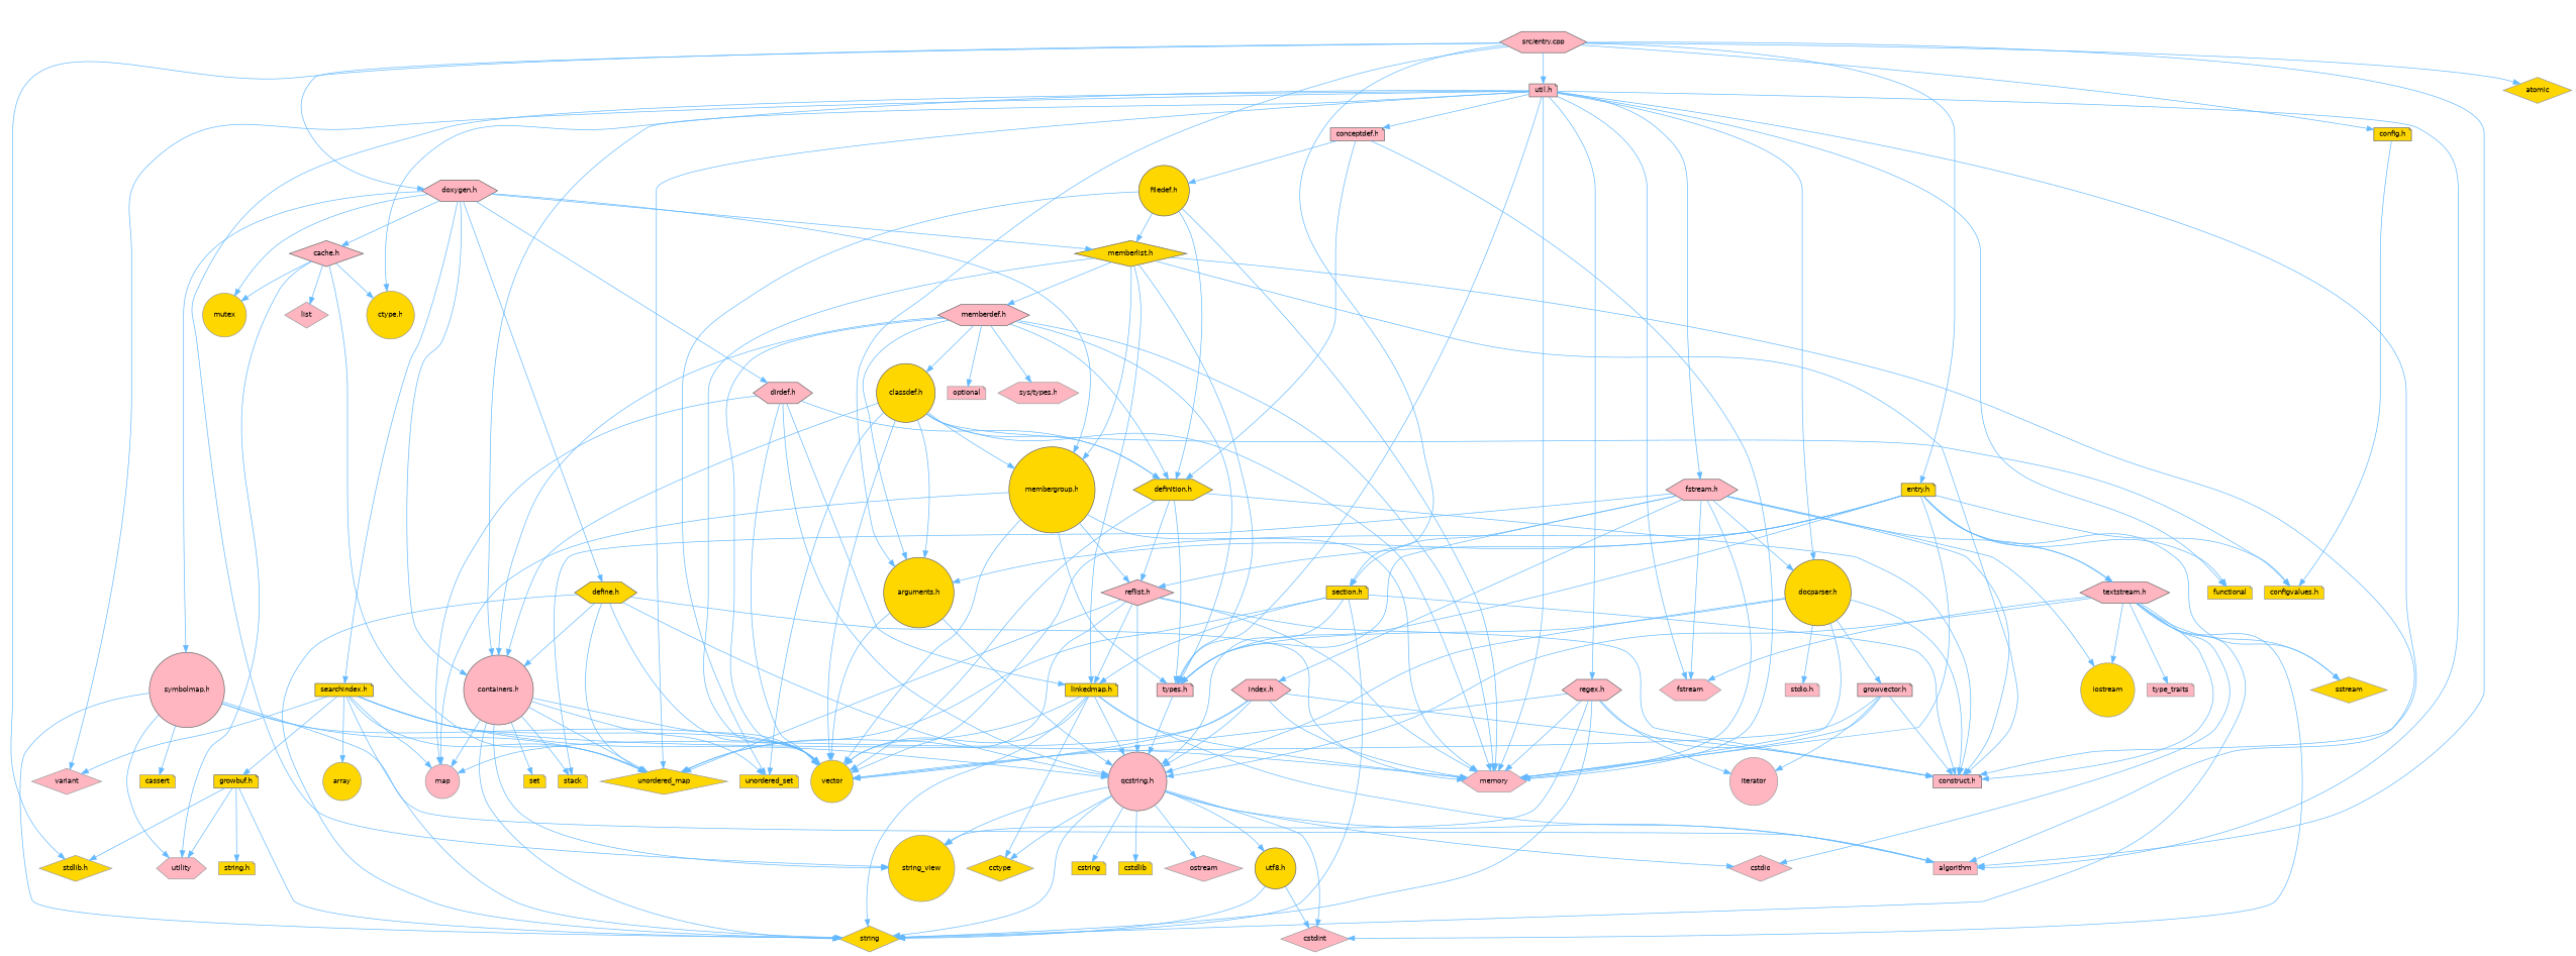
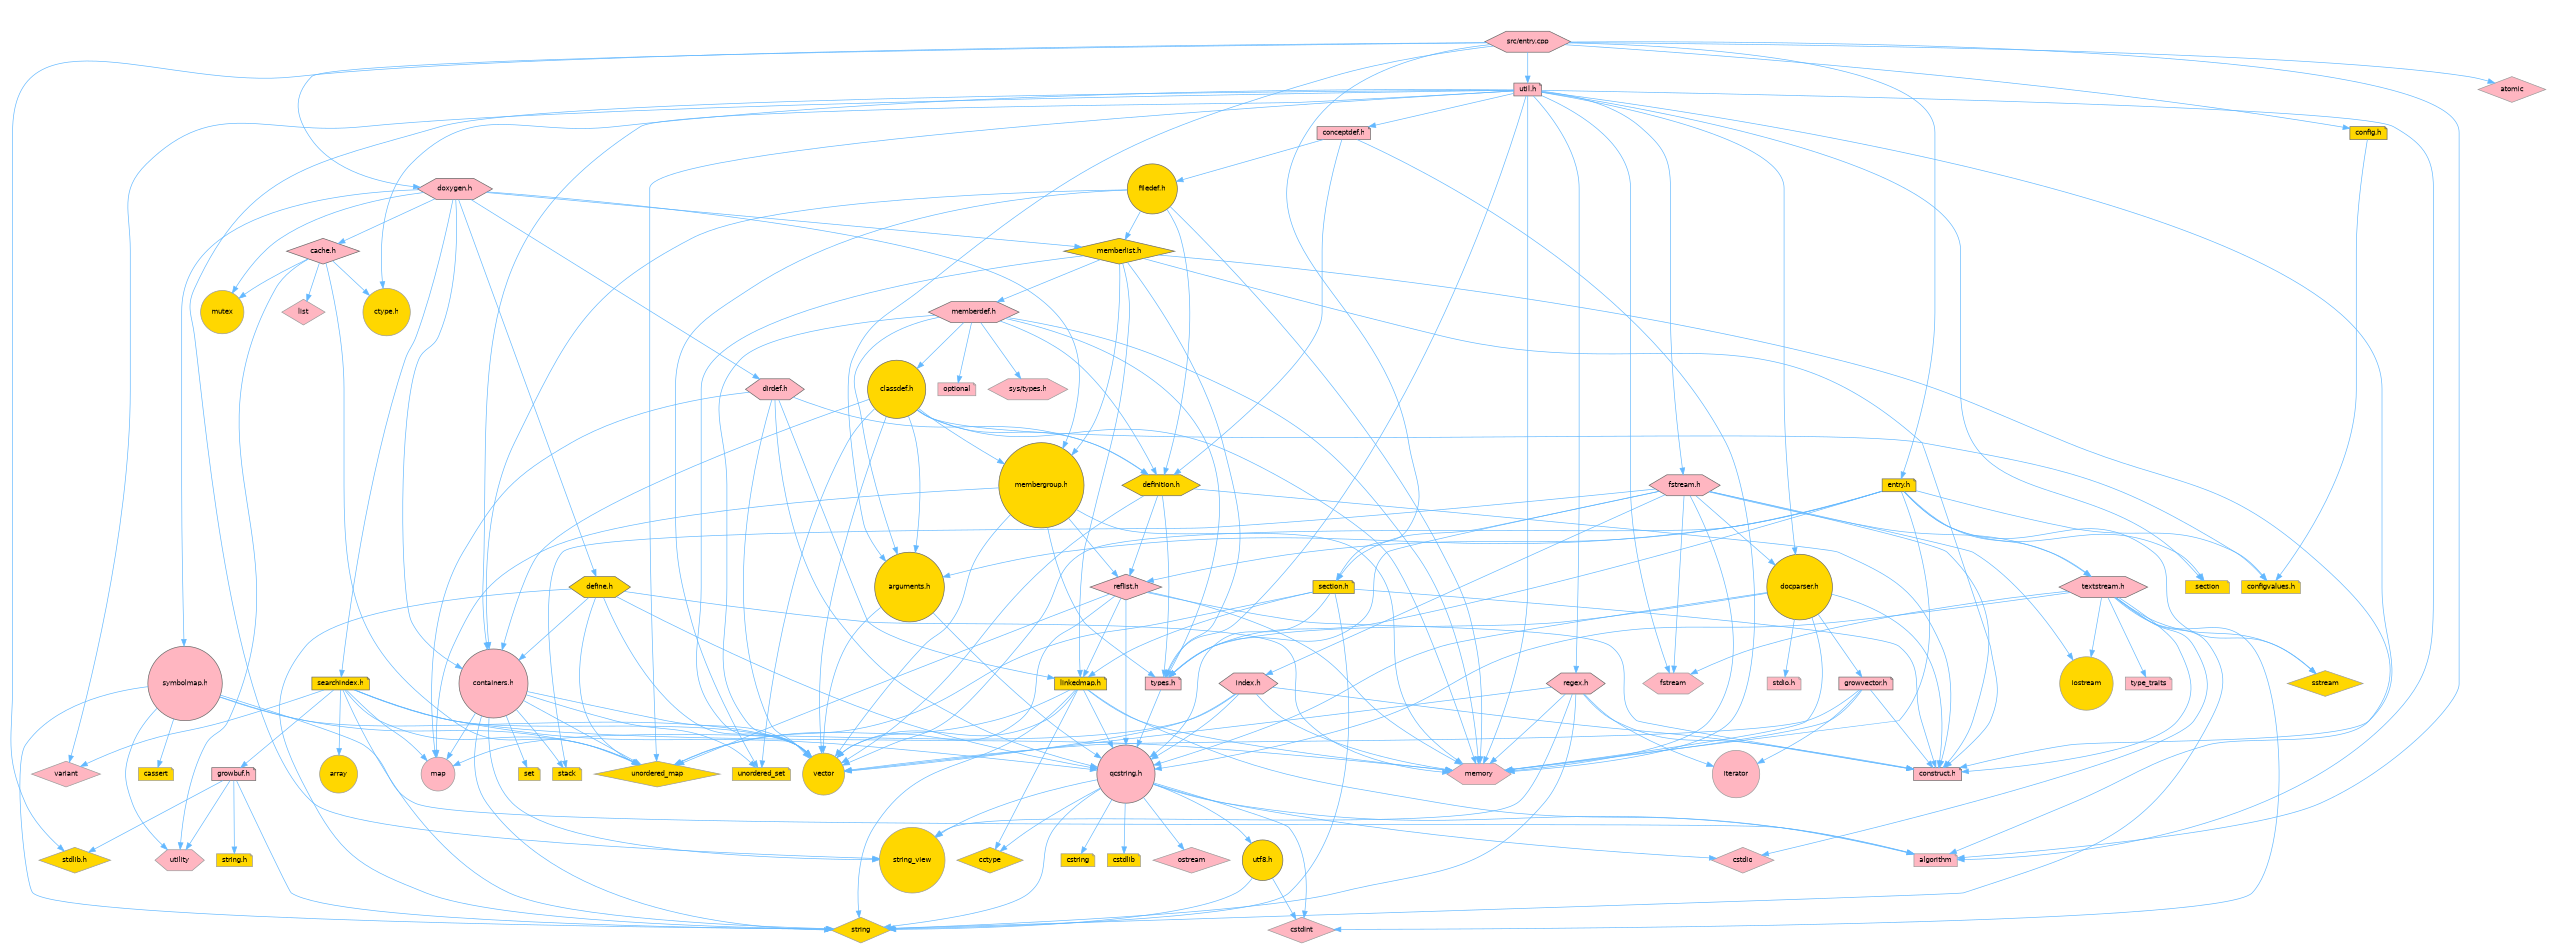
  digraph {
    node [color=grey60 fillcolor=lightpink fontname=Helvetica fontsize=10 shape=note style=filled]
    edge [color=steelblue1 fontname=Helvetica fontsize=10 labelfontname=Helvetica labelfontsize=10 style=solid]
    n1 [color=gray40 fontcolor=black height=0.2 label="src/entry.cpp" shape=hexagon width=0.4]
    n2 [height=0.2 label=algorithm width=0.4]
-   n3 [fillcolor=gold height=0.2 label=atomic shape=diamond width=0.4]
+   n3 [height=0.2 label=atomic shape=diamond width=0.4]
    n4 [fillcolor=gold height=0.2 label="stdlib.h" shape=diamond width=0.4]
    n5 [color=grey40 fillcolor=gold height=0.2 label="entry.h" width=0.4]
    n6 [color=grey40 fillcolor=gold height=0.2 label="arguments.h" shape=circle width=0.4]
    n7 [color=grey40 height=0.2 label="util.h" width=0.4]
    n8 [color=grey40 fillcolor=gold height=0.2 label="section.h" width=0.4]
    n9 [color=grey40 height=0.2 label="doxygen.h" shape=hexagon width=0.4]
    n10 [color=grey40 fillcolor=gold height=0.2 label="config.h" width=0.4]
    n11 [fillcolor=gold height=0.2 label=vector shape=circle width=0.4]
    n12 [height=0.2 label=memory shape=hexagon width=0.4]
    n13 [fillcolor=gold height=0.2 label=sstream shape=diamond width=0.4]
-   n14 [fillcolor=gold height=0.2 label=functional width=0.4]
+   n14 [fillcolor=gold height=0.2 label=section width=0.4]
    n15 [color=grey40 height=0.2 label="types.h" width=0.4]
    n16 [color=grey40 height=0.2 label="reflist.h" shape=diamond width=0.4]
    n17 [color=grey40 height=0.2 label="textstream.h" shape=hexagon width=0.4]
    n18 [fillcolor=gold height=0.2 label="configvalues.h" width=0.4]
    n19 [color=grey40 height=0.2 label="qcstring.h" shape=circle width=0.4]
    n20 [fillcolor=gold height=0.2 label=string_view shape=circle width=0.4]
    n21 [fillcolor=gold height=0.2 label=unordered_map shape=diamond width=0.4]
    n22 [color=grey40 height=0.2 label="construct.h" width=0.4]
    n23 [height=0.2 label=fstream shape=hexagon width=0.4]
    n24 [height=0.2 label=variant shape=diamond width=0.4]
    n25 [fillcolor=gold height=0.2 label="ctype.h" shape=circle width=0.4]
    n26 [color=grey40 fillcolor=gold height=0.2 label="docparser.h" shape=circle width=0.4]
    n27 [color=grey40 height=0.2 label="containers.h" shape=circle width=0.4]
    n28 [color=grey40 height=0.2 label="fstream.h" shape=hexagon width=0.4]
    n29 [color=grey40 height=0.2 label="regex.h" shape=hexagon width=0.4]
    n30 [color=grey40 height=0.2 label="conceptdef.h" width=0.4]
    n31 [fillcolor=gold height=0.2 label=string shape=diamond width=0.4]
    n32 [color=grey40 fillcolor=gold height=0.2 label="linkedmap.h" width=0.4]
    n33 [color=grey40 fillcolor=gold height=0.2 label="memberlist.h" shape=diamond width=0.4]
    n34 [color=grey40 fillcolor=gold height=0.2 label="membergroup.h" shape=circle width=0.4]
    n35 [fillcolor=gold height=0.2 label=mutex shape=circle width=0.4]
    n36 [color=grey40 height=0.2 label="dirdef.h" shape=hexagon width=0.4]
    n37 [color=grey40 fillcolor=gold height=0.2 label="define.h" shape=hexagon width=0.4]
    n38 [color=grey40 height=0.2 label="cache.h" shape=diamond width=0.4]
    n39 [color=grey40 height=0.2 label="symbolmap.h" shape=circle width=0.4]
    n40 [color=grey40 fillcolor=gold height=0.2 label="searchindex.h" width=0.4]
    n41 [height=0.2 label=cstdio shape=diamond width=0.4]
    n42 [height=0.2 label=cstdint shape=diamond width=0.4]
    n43 [fillcolor=gold height=0.2 label=iostream shape=circle width=0.4]
    n44 [height=0.2 label=type_traits width=0.4]
    n45 [fillcolor=gold height=0.2 label=cctype shape=diamond width=0.4]
    n46 [fillcolor=gold height=0.2 label=cstring width=0.4]
    n47 [fillcolor=gold height=0.2 label=cstdlib width=0.4]
    n48 [height=0.2 label=ostream shape=diamond width=0.4]
    n49 [color=grey40 fillcolor=gold height=0.2 label="utf8.h" shape=circle width=0.4]
    n50 [height=0.2 label="stdio.h" width=0.4]
    n51 [color=grey40 height=0.2 label="growvector.h" width=0.4]
    n52 [fillcolor=gold height=0.2 label=set width=0.4]
    n53 [height=0.2 label=map shape=circle width=0.4]
    n54 [fillcolor=gold height=0.2 label=unordered_set width=0.4]
    n55 [fillcolor=gold height=0.2 label=stack width=0.4]
    n56 [color=grey40 height=0.2 label="index.h" shape=hexagon width=0.4]
    n57 [height=0.2 label=iterator shape=circle width=0.4]
    n58 [color=grey40 fillcolor=gold height=0.2 label="definition.h" shape=hexagon width=0.4]
    n59 [color=grey40 fillcolor=gold height=0.2 label="filedef.h" shape=circle width=0.4]
    n60 [color=grey40 height=0.2 label="memberdef.h" shape=hexagon width=0.4]
    n61 [height=0.2 label=optional width=0.4]
    n62 [height=0.2 label="sys/types.h" shape=hexagon width=0.4]
    n63 [color=grey40 fillcolor=gold height=0.2 label="classdef.h" shape=circle width=0.4]
    n64 [height=0.2 label=list shape=diamond width=0.4]
    n65 [height=0.2 label=utility shape=hexagon width=0.4]
    n66 [fillcolor=gold height=0.2 label=cassert width=0.4]
    n67 [fillcolor=gold height=0.2 label=array shape=circle width=0.4]
-   n68 [color=grey40 fillcolor=gold height=0.2 label="growbuf.h" width=0.4]
+   n68 [color=grey40 height=0.2 label="growbuf.h" width=0.4]
    n69 [fillcolor=gold height=0.2 label="string.h" width=0.4]
    n1 -> n2
    n1 -> n3
    n1 -> n4
    n1 -> n5
    n1 -> n6
    n1 -> n7
    n1 -> n8
    n1 -> n9
    n1 -> n10
    n5 -> n6
    n5 -> n11
    n5 -> n12
    n5 -> n13
    n5 -> n14
    n5 -> n15
    n5 -> n16
    n5 -> n17
    n5 -> n18
    n6 -> n11
    n6 -> n19
    n7 -> n2
    n7 -> n12
    n7 -> n14
    n7 -> n15
    n7 -> n20
    n7 -> n21
    n7 -> n22
    n7 -> n23
    n7 -> n24
    n7 -> n25
    n7 -> n26
    n7 -> n27
    n7 -> n28
    n7 -> n29
    n7 -> n30
    n8 -> n19
    n8 -> n21
    n8 -> n22
    n8 -> n31
    n8 -> n32
    n9 -> n27
    n9 -> n33
    n9 -> n34
    n9 -> n35
    n9 -> n36
    n9 -> n37
    n9 -> n38
    n9 -> n39
    n9 -> n40
    n10 -> n18
    n15 -> n19
    n16 -> n11
    n16 -> n12
    n16 -> n19
    n16 -> n21
    n16 -> n22
    n16 -> n32
    n17 -> n13
    n17 -> n19
    n17 -> n22
    n17 -> n23
    n17 -> n31
    n17 -> n41
    n17 -> n42
    n17 -> n43
    n17 -> n44
    n19 -> n2
    n19 -> n20
    n19 -> n31
    n19 -> n41
    n19 -> n42
    n19 -> n45
    n19 -> n46
    n19 -> n47
    n19 -> n48
    n19 -> n49
    n26 -> n12
    n26 -> n15
    n26 -> n19
    n26 -> n22
    n26 -> n50
    n26 -> n51
    n27 -> n11
    n27 -> n20
    n27 -> n21
    n27 -> n31
    n27 -> n52
    n27 -> n53
    n27 -> n54
    n27 -> n55
    n28 -> n8
    n28 -> n12
    n28 -> n15
    n28 -> n17
    n28 -> n22
    n28 -> n23
    n28 -> n26
    n28 -> n43
    n28 -> n55
    n28 -> n56
    n29 -> n11
    n29 -> n12
    n29 -> n20
    n29 -> n22
    n29 -> n31
    n29 -> n57
    n30 -> n12
    n30 -> n58
    n30 -> n59
    n32 -> n2
    n32 -> n11
    n32 -> n12
    n32 -> n19
    n32 -> n21
    n32 -> n31
    n32 -> n45
    n33 -> n2
    n33 -> n11
    n33 -> n15
    n33 -> n22
    n33 -> n32
    n33 -> n34
    n33 -> n60
    n34 -> n11
    n34 -> n12
    n34 -> n15
    n34 -> n16
    n34 -> n53
    n36 -> n11
    n36 -> n19
    n36 -> n32
    n36 -> n53
    n36 -> n58
    n37 -> n11
    n37 -> n12
    n37 -> n19
    n37 -> n21
    n37 -> n27
    n37 -> n31
    n38 -> n21
    n38 -> n25
    n38 -> n35
    n38 -> n64
    n38 -> n65
    n39 -> n2
    n39 -> n11
    n39 -> n21
    n39 -> n31
    n39 -> n65
    n39 -> n66
    n40 -> n11
    n40 -> n12
    n40 -> n19
    n40 -> n21
    n40 -> n24
    n40 -> n31
    n40 -> n53
    n40 -> n67
    n40 -> n68
    n49 -> n31
    n49 -> n42
    n51 -> n11
    n51 -> n12
    n51 -> n22
    n51 -> n57
    n56 -> n11
    n56 -> n12
    n56 -> n19
    n56 -> n22
    n56 -> n53
    n58 -> n11
    n58 -> n15
    n58 -> n16
    n58 -> n22
    n59 -> n12
-   n60 -> n27
+   n59 -> n27
    n59 -> n33
    n59 -> n54
    n59 -> n58
    n60 -> n6
    n60 -> n11
    n60 -> n12
    n60 -> n15
    n60 -> n58
    n60 -> n61
    n60 -> n62
    n60 -> n63
    n63 -> n6
    n63 -> n11
    n63 -> n12
    n63 -> n18
    n63 -> n27
    n63 -> n34
    n63 -> n54
    n63 -> n58
    n68 -> n4
    n68 -> n31
    n68 -> n65
    n68 -> n69
  }
